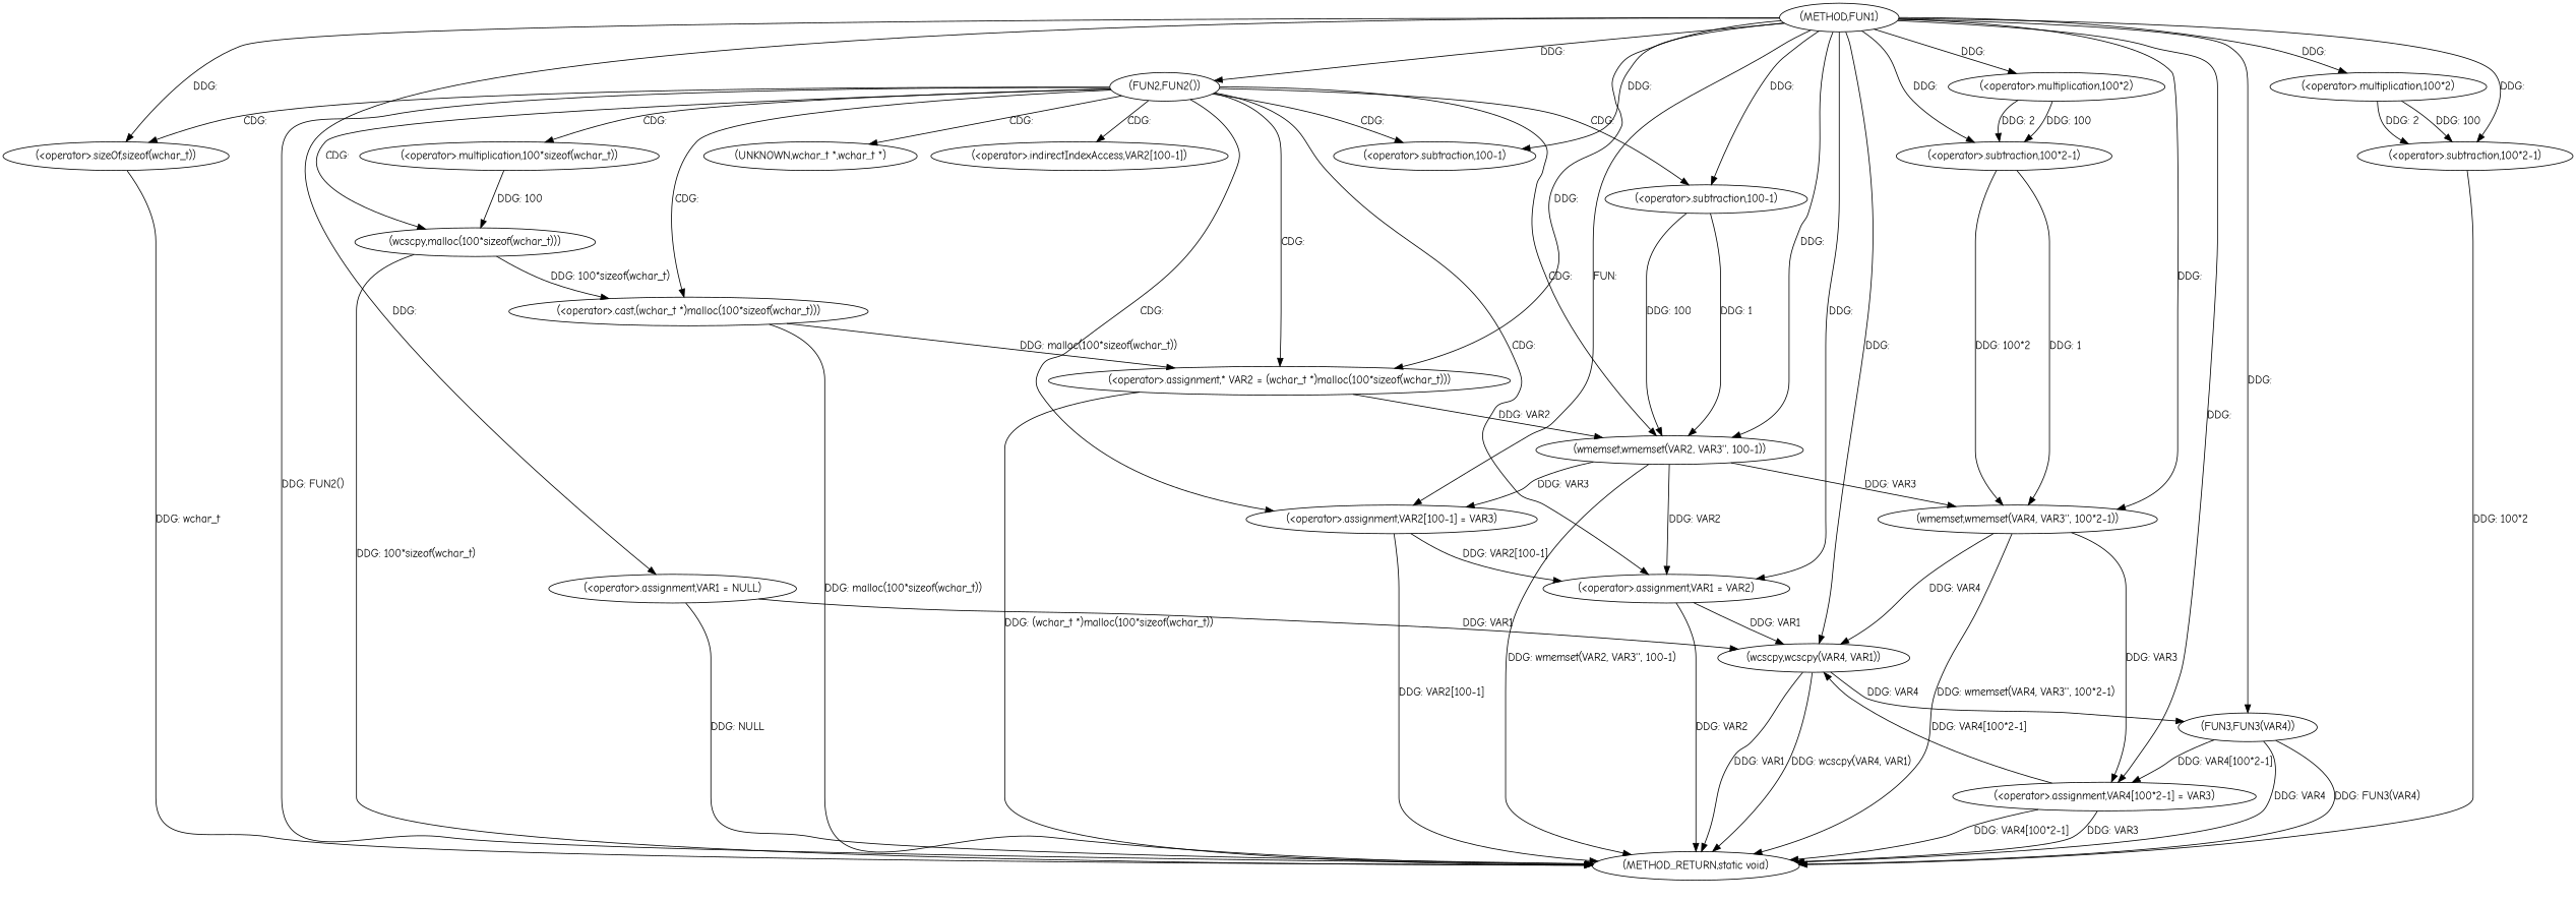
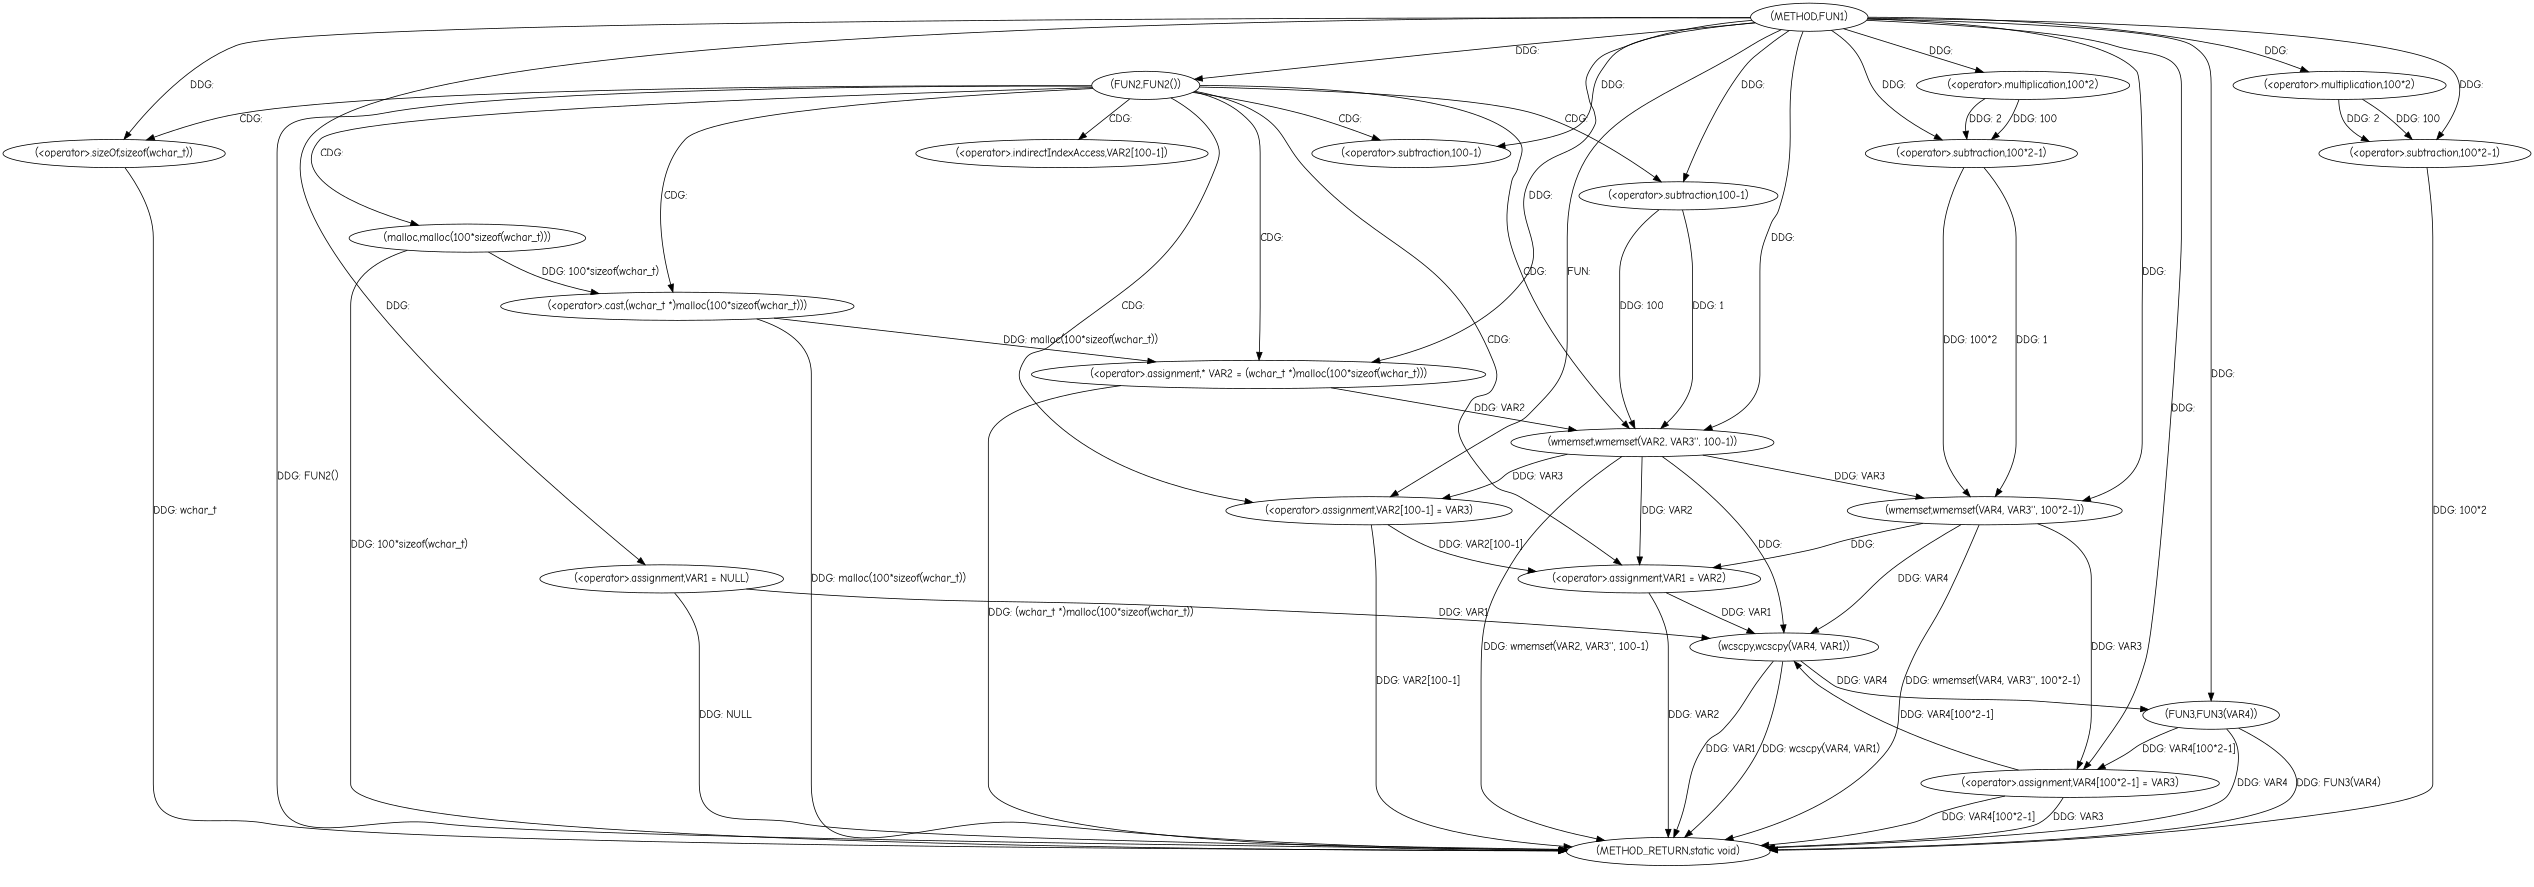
  digraph {
    fontname="Comic Neue"
    node [fontname="Comic Neue"]
    edge [fontname="Comic Neue"]
    n1 [label="(METHOD,FUN1)"]
    n2 [label="(<operator>.assignment,VAR1 = NULL)"]
    n3 [label="(FUN2,FUN2())"]
    n4 [label="(<operator>.assignment,* VAR2 = (wchar_t *)malloc(100*sizeof(wchar_t)))"]
    n5 [label="(<operator>.sizeOf,sizeof(wchar_t))"]
    n6 [label="(wmemset,wmemset(VAR2, VAR3'', 100-1))"]
    n7 [label="(<operator>.subtraction,100-1)"]
    n8 [label="(<operator>.assignment,VAR2[100-1] = VAR3)"]
    n9 [label="(<operator>.subtraction,100-1)"]
    n10 [label="(<operator>.assignment,VAR1 = VAR2)"]
    n11 [label="(wmemset,wmemset(VAR4, VAR3'', 100*2-1))"]
    n12 [label="(<operator>.subtraction,100*2-1)"]
    n13 [label="(<operator>.multiplication,100*2)"]
    n14 [label="(<operator>.assignment,VAR4[100*2-1] = VAR3)"]
    n15 [label="(<operator>.subtraction,100*2-1)"]
    n16 [label="(<operator>.multiplication,100*2)"]
    n17 [label="(wcscpy,wcscpy(VAR4, VAR1))"]
    n18 [label="(FUN3,FUN3(VAR4))"]
    n19 [label="(METHOD_RETURN,static void)"]
-   n20 [label="(<operator>.multiplication,100*sizeof(wchar_t))"]
    n21 [label="(<operator>.cast,(wchar_t *)malloc(100*sizeof(wchar_t)))"]
-   n22 [label="(wcscpy,malloc(100*sizeof(wchar_t)))"]
-   n23 [label="(UNKNOWN,wchar_t *,wchar_t *)"]
+   n22 [label="(malloc,malloc(100*sizeof(wchar_t)))"]
    n24 [label="(<operator>.indirectIndexAccess,VAR2[100-1])"]
    n1 -> n2 [label="DDG: "]
    n1 -> n3 [label="DDG: "]
    n1 -> n4 [label="DDG: "]
    n1 -> n5 [label="DDG: "]
    n1 -> n6 [label="DDG: "]
    n1 -> n7 [label="DDG: "]
    n1 -> n8 [label="FUN: "]
    n1 -> n9 [label="DDG: "]
-   n1 -> n10 [label="DDG: "]
+   n11 -> n10 [label="DDG: "]
    n1 -> n11 [label="DDG: "]
    n1 -> n12 [label="DDG: "]
    n1 -> n13 [label="DDG: "]
    n1 -> n14 [label="DDG: "]
    n1 -> n15 [label="DDG: "]
    n1 -> n16 [label="DDG: "]
-   n1 -> n17 [label="DDG: "]
+   n6 -> n17 [label="DDG: "]
    n1 -> n18 [label="DDG: "]
    n2 -> n17 [label="DDG: VAR1"]
    n2 -> n19 [label="DDG: NULL"]
    n3 -> n4 [label="CDG: "]
    n3 -> n5 [label="CDG: "]
    n3 -> n6 [label="CDG: "]
    n3 -> n7 [label="CDG: "]
    n3 -> n8 [label="CDG: "]
    n3 -> n9 [label="CDG: "]
    n3 -> n10 [label="CDG: "]
    n3 -> n19 [label="DDG: FUN2()"]
-   n3 -> n20 [label="CDG: "]
    n3 -> n21 [label="CDG: "]
    n3 -> n22 [label="CDG: "]
-   n3 -> n23 [label="CDG: "]
    n3 -> n24 [label="CDG: "]
    n4 -> n6 [label="DDG: VAR2"]
    n4 -> n19 [label="DDG: (wchar_t *)malloc(100*sizeof(wchar_t))"]
    n5 -> n19 [label="DDG: wchar_t"]
    n6 -> n8 [label="DDG: VAR3"]
    n6 -> n10 [label="DDG: VAR2"]
    n6 -> n11 [label="DDG: VAR3"]
    n6 -> n19 [label="DDG: wmemset(VAR2, VAR3'', 100-1)"]
    n7 -> n6 [label="DDG: 100"]
    n7 -> n6 [label="DDG: 1"]
    n8 -> n10 [label="DDG: VAR2[100-1]"]
    n8 -> n19 [label="DDG: VAR2[100-1]"]
    n10 -> n17 [label="DDG: VAR1"]
    n10 -> n19 [label="DDG: VAR2"]
    n11 -> n14 [label="DDG: VAR3"]
    n11 -> n17 [label="DDG: VAR4"]
    n11 -> n19 [label="DDG: wmemset(VAR4, VAR3'', 100*2-1)"]
    n12 -> n11 [label="DDG: 100*2"]
    n12 -> n11 [label="DDG: 1"]
    n13 -> n12 [label="DDG: 100"]
    n13 -> n12 [label="DDG: 2"]
    n14 -> n17 [label="DDG: VAR4[100*2-1]"]
    n14 -> n19 [label="DDG: VAR3"]
    n14 -> n19 [label="DDG: VAR4[100*2-1]"]
    n15 -> n19 [label="DDG: 100*2"]
    n16 -> n15 [label="DDG: 100"]
    n16 -> n15 [label="DDG: 2"]
    n17 -> n18 [label="DDG: VAR4"]
    n17 -> n19 [label="DDG: VAR1"]
    n17 -> n19 [label="DDG: wcscpy(VAR4, VAR1)"]
    n18 -> n14 [label="DDG: VAR4[100*2-1]"]
    n18 -> n19 [label="DDG: VAR4"]
    n18 -> n19 [label="DDG: FUN3(VAR4)"]
-   n20 -> n22 [label="DDG: 100"]
    n21 -> n4 [label="DDG: malloc(100*sizeof(wchar_t))"]
    n21 -> n19 [label="DDG: malloc(100*sizeof(wchar_t))"]
    n22 -> n19 [label="DDG: 100*sizeof(wchar_t)"]
    n22 -> n21 [label="DDG: 100*sizeof(wchar_t)"]
  }
